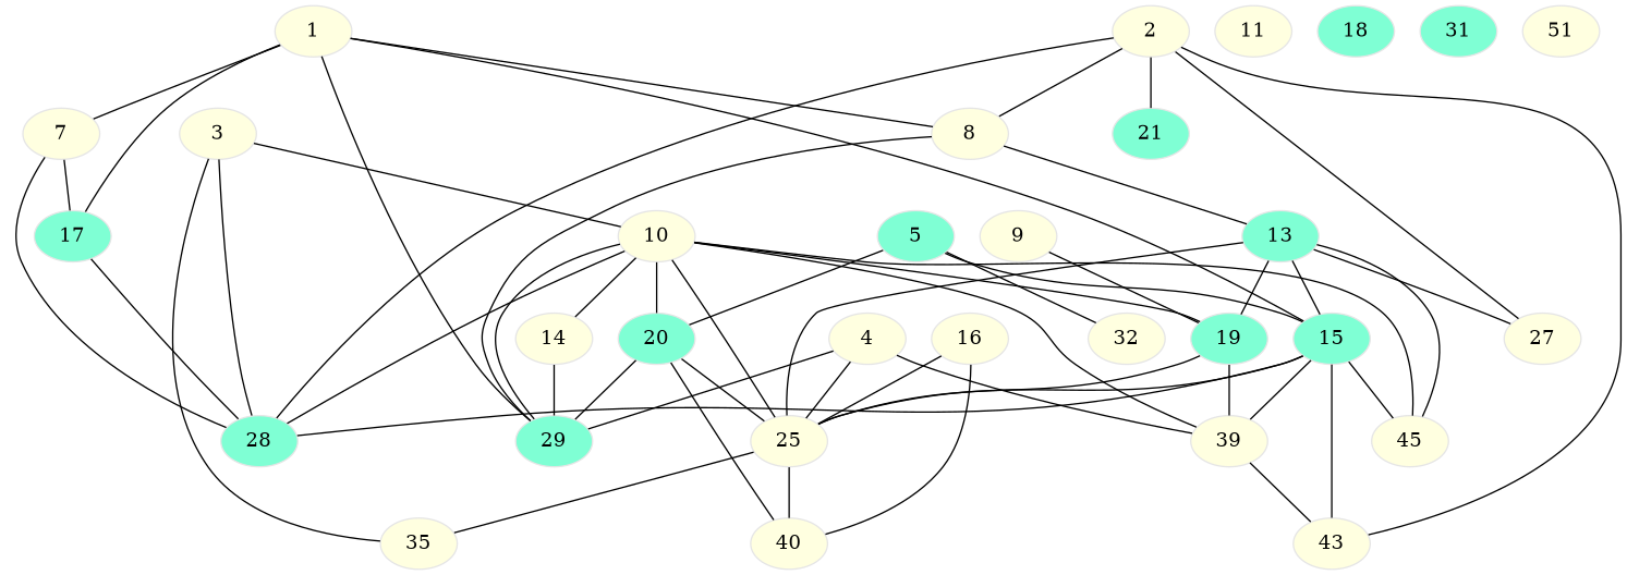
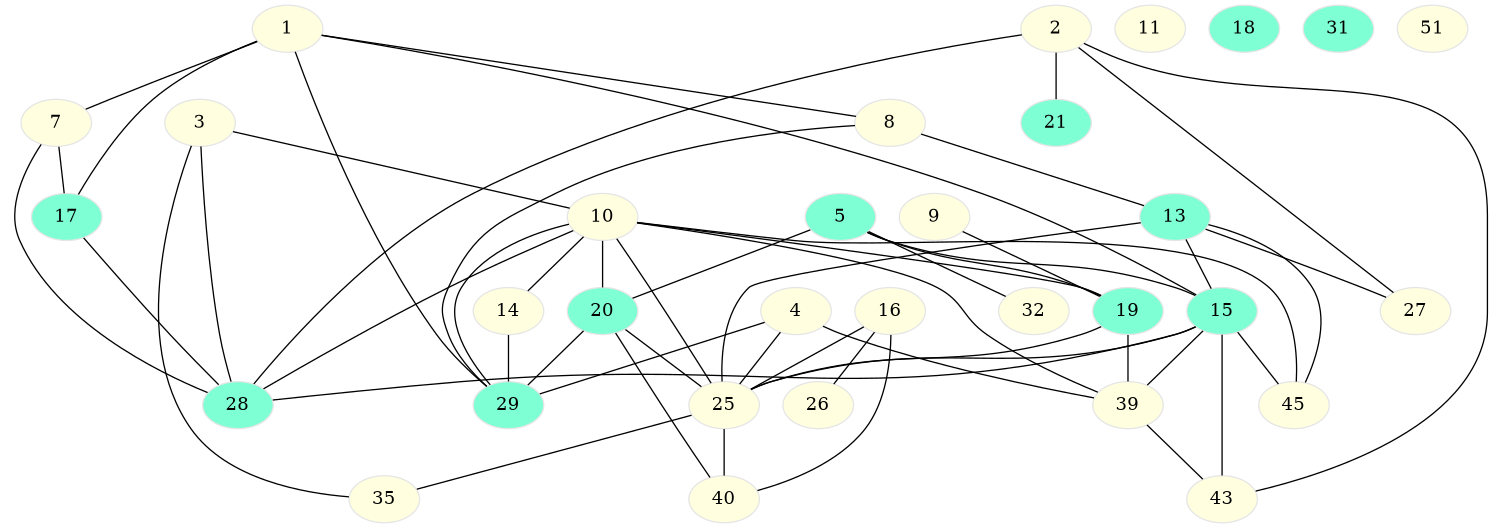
  graph {
    node [color=gray90 fillcolor=lightyellow style=filled]
    1 [super="+6"]
    7
    8 [super="+36"]
    15 [fillcolor=aquamarine super="+22"]
    17 [fillcolor=aquamarine super="+42"]
    29 [fillcolor=aquamarine super="+46"]
    n7 [fillcolor=aquamarine label=28 super="+48"]
    13 [fillcolor=aquamarine super="+37"]
    43
    25 [super="+41"]
    39 [super="+47"]
    45
    2 [super="+34"]
    21 [fillcolor=aquamarine]
    27
    10 [super="+12"]
    19 [fillcolor=aquamarine super="+30"]
    20 [fillcolor=aquamarine super="+24"]
    14 [super="+50"]
    3
    35
    4 [super="+33"]
    40
    5 [fillcolor=aquamarine super="+44"]
    32
    9 [super="+49"]
    11
    16 [super="+28"]
+   26
    18 [fillcolor=aquamarine]
    31 [fillcolor=aquamarine]
    51
    1 -- 7
    1 -- 8
    1 -- 15
    1 -- 17
    1 -- 29
    7 -- 17
    7 -- n7
    8 -- 29
    8 -- 13
    15 -- n7 [weight=2]
    15 -- 43
    15 -- 25
    15 -- 39
    15 -- 45
    17 -- n7
    13 -- 15
    13 -- 25
    13 -- 45
    13 -- 27
    25 -- 35
    25 -- 40
    39 -- 43
-   2 -- 8
    2 -- n7
    2 -- 43
    2 -- 21
    2 -- 27
    10 -- 29
    10 -- n7
    10 -- 25
    10 -- 39
    10 -- 45
    10 -- 19
    10 -- 20 [weight=2]
    10 -- 14
    19 -- 25
    19 -- 39
    20 -- 29
    20 -- 25
    20 -- 40
    14 -- 29
    3 -- n7
    3 -- 10
    3 -- 35
    4 -- 29 [weight=2]
    4 -- 25
    4 -- 39
    5 -- 15
-   13 -- 19
+   5 -- 19
    5 -- 20
    5 -- 32
    9 -- 19
    16 -- 25
    16 -- 40
+   16 -- 26
  }
